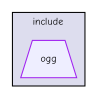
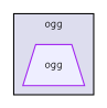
  digraph {
    compound=true
    fontname="Comic Neue"
    n1 [fillcolor="#eeeeff" fontname="Comic Neue" fontsize=10 label=ogg pencolor=black shape=trapezium style=filled color=purple]
    subgraph cluster_1 {
      bgcolor="#ddddee"
      fontsize=10
-     label=include
+     label=ogg
      pencolor=black
      n1
    }
  }
